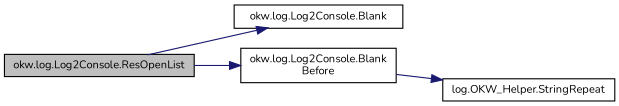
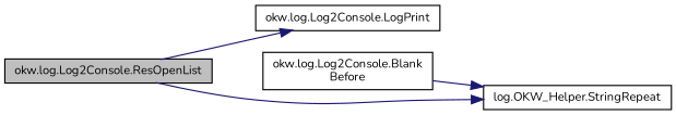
  digraph {
    fontname=Nunito
    rankdir=LR
    node [color=black fillcolor=white fontname=Nunito fontsize=10 shape=record style=filled]
    edge [color=midnightblue fontname=Nunito fontsize=10 labelfontname=Helvetica labelfontsize=10 style=solid]
    n1 [fillcolor=grey75 fontcolor=black height=0.2 label="okw.log.Log2Console.ResOpenList" width=0.4]
-   n2 [height=0.2 label="okw.log.Log2Console.Blank" width=0.4]
+   n2 [height=0.2 label="okw.log.Log2Console.LogPrint" width=0.4]
    n3 [height=0.2 label="okw.log.Log2Console.Blank\lBefore" width=0.4]
    n4 [height=0.2 label="log.OKW_Helper.StringRepeat" width=0.4]
    n1 -> n2
-   n1 -> n3
+   n1 -> n4
    n3 -> n4
  }
